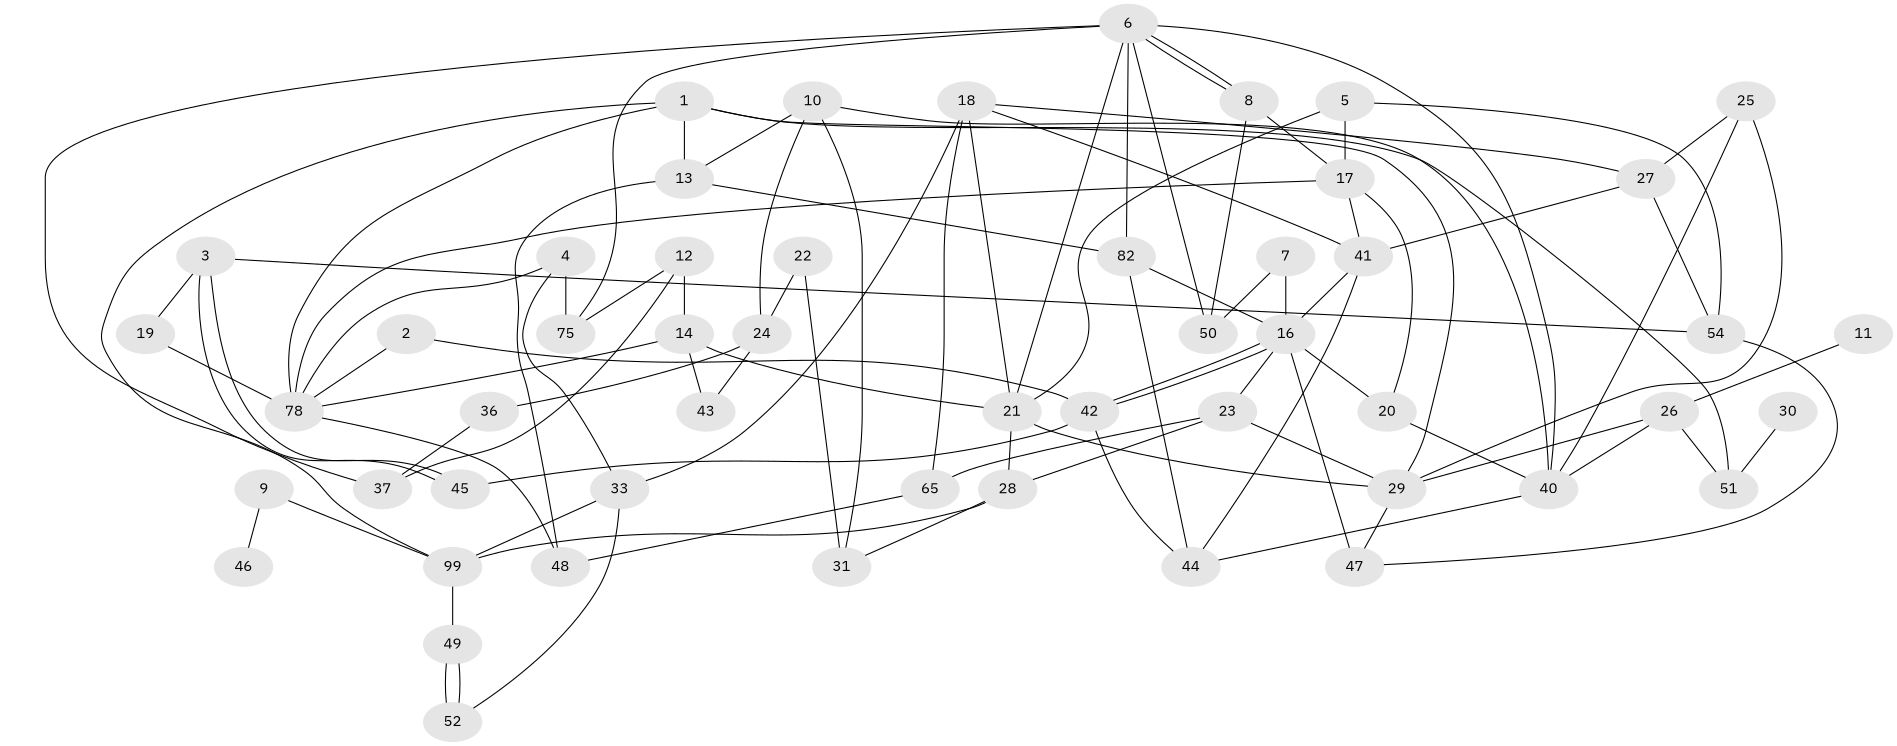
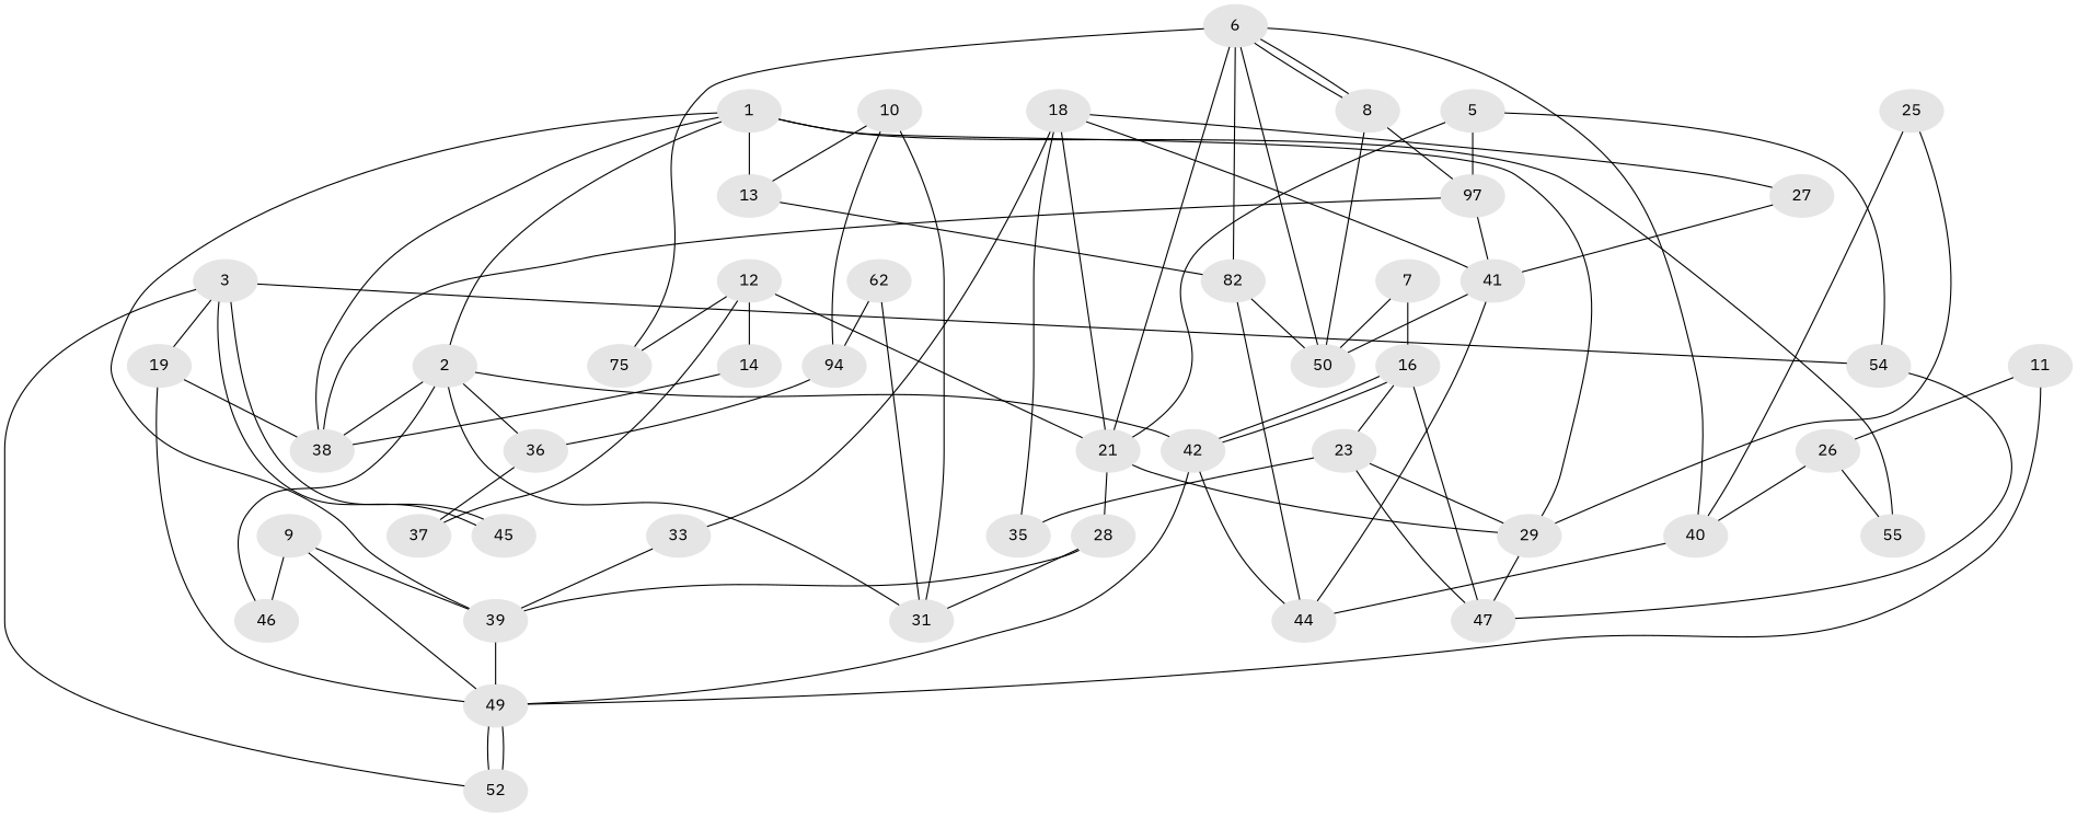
  graph {
    fontname="IBM Plex Sans"
    node [color=gray90 fontname="IBM Plex Sans" style=filled]
    edge [fontname="IBM Plex Sans"]
    1
    2
    13
    29
-   38 [label=78]
-   39 [label=99]
-   51
+   38
+   39
+   51 [label=55]
    31
    36
    42
    46
    n12 [label=82]
-   48
    47
    49
    37
    45
    44
    3
    19
    n21 [label=54]
    52
-   4
    n24 [label=75]
    33
    5
-   17
+   17 [label=97]
    21
-   20
    41
    28
    6
    8
    40
    50
    7
    16
    23
-   30
    9
    10
-   24
-   43
+   24 [label=94]
    11
    26
    12
    14
-   35 [label=65]
+   35
    18
    27
-   22
+   22 [label=62]
    25
+   1 -- 2
    1 -- 13
    1 -- 29
    1 -- 38
    1 -- 39
    1 -- 51
    2 -- 38
+   2 -- 31
+   2 -- 36
    2 -- 42
+   2 -- 46
    13 -- n12
-   13 -- 48
    29 -- 47
-   38 -- 48
    39 -- 49
    36 -- 37
-   42 -- 45
+   42 -- 49
    42 -- 44
    n12 -- 44
-   n12 -- 16
+   n12 -- 50
    49 -- 52
    49 -- 52
    3 -- 45
    3 -- 45
    3 -- 19
    3 -- n21
-   33 -- 52
+   3 -- 52
    19 -- 38
+   19 -- 49
    n21 -- 47
-   4 -- 38
-   4 -- n24
-   4 -- 33
    33 -- 39
    5 -- n21
    5 -- 17
    5 -- 21
    17 -- 38
-   17 -- 20
    17 -- 41
    21 -- 29
    21 -- 28
-   20 -- 40
    41 -- 44
-   41 -- 16
+   41 -- 50
    28 -- 39
    28 -- 31
    6 -- n12
-   6 -- 37
    6 -- n24
    6 -- 21
    6 -- 8
    6 -- 8
    6 -- 40
    6 -- 50
    8 -- 17
    8 -- 50
    40 -- 44
    7 -- 50
    7 -- 16
    16 -- 42
    16 -- 42
    16 -- 47
-   16 -- 20
    16 -- 23
    23 -- 29
-   23 -- 28
+   23 -- 47
    23 -- 35
-   30 -- 51
    9 -- 39
    9 -- 46
+   9 -- 49
    10 -- 13
    10 -- 31
-   10 -- 40
    10 -- 24
    24 -- 36
-   24 -- 43
+   11 -- 49
    11 -- 26
-   26 -- 29
    26 -- 51
    26 -- 40
    12 -- 37
    12 -- n24
-   14 -- 21
+   12 -- 21
    12 -- 14
    14 -- 38
-   14 -- 43
-   35 -- 48
    18 -- 33
    18 -- 21
    18 -- 41
    18 -- 35
    18 -- 27
-   27 -- n21
    27 -- 41
    22 -- 31
    22 -- 24
    25 -- 29
    25 -- 40
-   25 -- 27
  }
